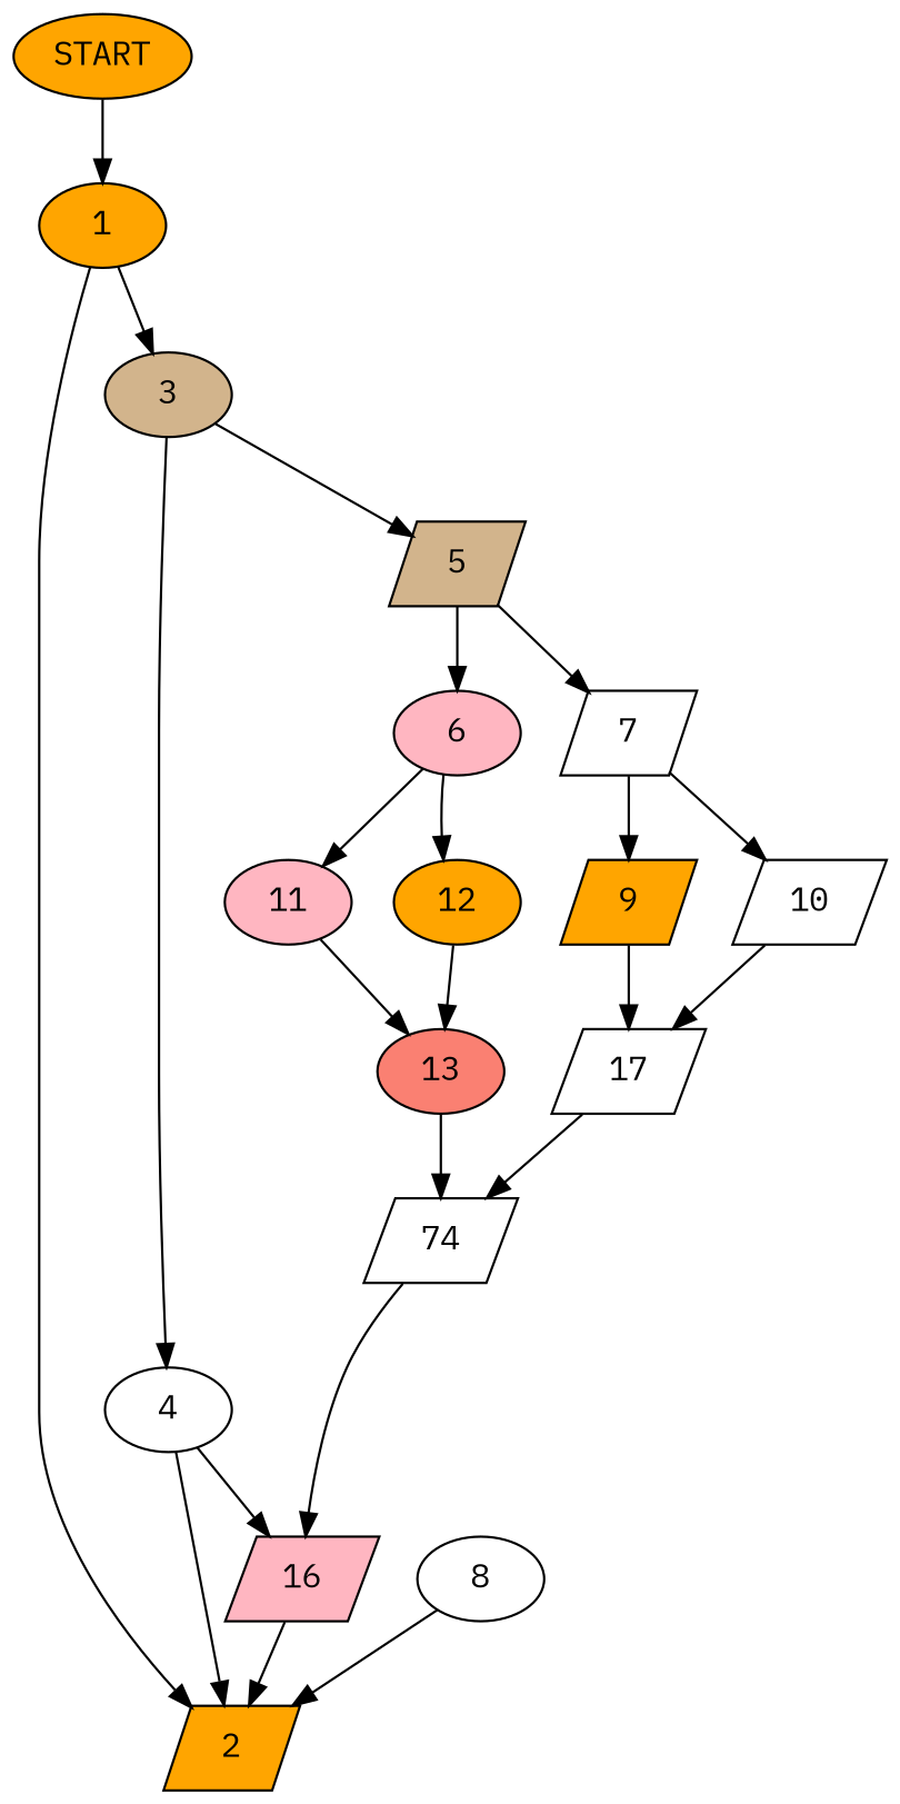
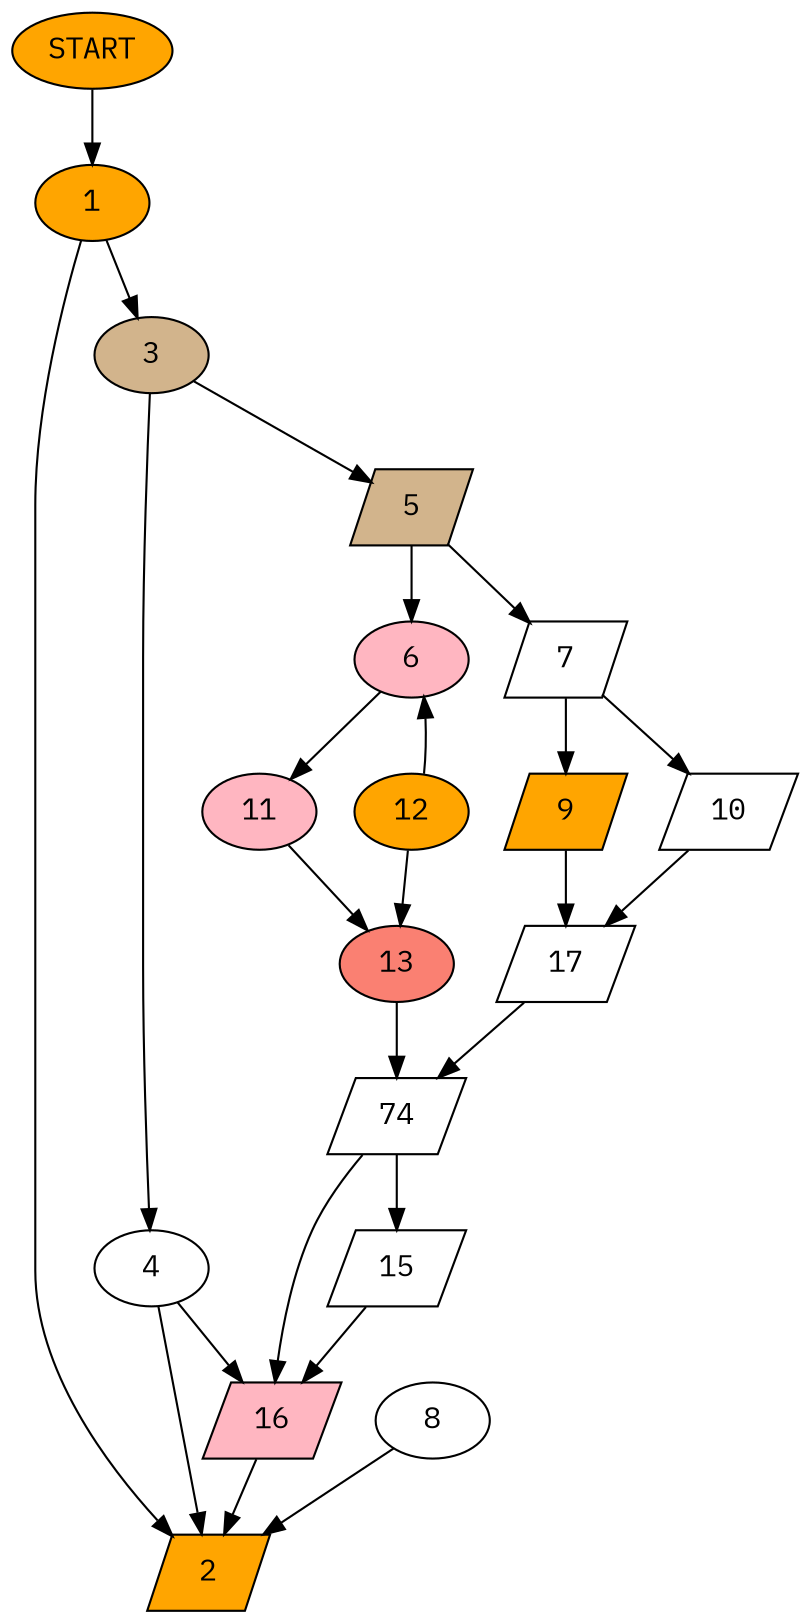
  digraph {
    fontname="IBM Plex Mono"
    node [fillcolor=white fontname="IBM Plex Mono" shape=ellipse style=filled]
    edge [fontname="IBM Plex Mono"]
    n1 [fillcolor=orange label=START]
    1 [fillcolor=orange]
    2 [fillcolor=orange shape=parallelogram]
    3 [fillcolor=tan]
    4
    5 [fillcolor=tan shape=parallelogram]
    16 [fillcolor=lightpink shape=parallelogram]
    6 [fillcolor=lightpink]
    7 [shape=parallelogram]
    8
    11 [fillcolor=lightpink]
    12 [fillcolor=orange]
    9 [fillcolor=orange shape=parallelogram]
    10 [shape=parallelogram]
    13 [fillcolor=salmon]
    17 [shape=parallelogram]
    n17 [label=74 shape=parallelogram]
+   15 [shape=parallelogram]
    n1 -> 1
    1 -> 2
    1 -> 3
    3 -> 4
    3 -> 5
    4 -> 2
    4 -> 16
    5 -> 6
    5 -> 7
    16 -> 2
    6 -> 11
-   6 -> 12
+   12 -> 6
    7 -> 9
    7 -> 10
    8 -> 2
    11 -> 13
    12 -> 13
    9 -> 17
    10 -> 17
    13 -> n17
    17 -> n17
    n17 -> 16
+   n17 -> 15
+   15 -> 16
  }
